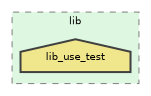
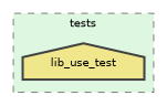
  digraph {
    compound=true
    n1 [color=grey25 fillcolor=khaki fontname=Helvetica fontsize=10 label=lib_use_test shape=house style="filled,bold,"]
    subgraph cluster_1 {
      bgcolor="#def7e1"
      fontname=Helvetica
      fontsize=10
-     label=lib
+     label=tests
      pencolor=grey50
      style="filled,dashed,"
      n1
    }
  }
